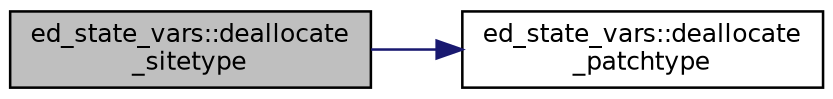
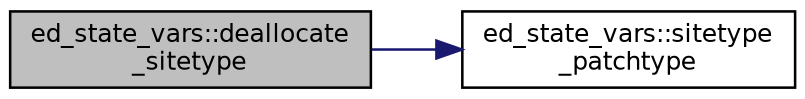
  digraph {
    rankdir=LR
    node [color=black fontname=Helvetica fontsize=10 shape=record style=filled]
    n1 [fillcolor=grey75 fontcolor=black height=0.2 label="ed_state_vars::deallocate\l_sitetype" width=0.4]
-   n2 [fillcolor=white height=0.2 label="ed_state_vars::deallocate\l_patchtype" width=0.4]
+   n2 [fillcolor=white height=0.2 label="ed_state_vars::sitetype\l_patchtype" width=0.4]
    n1 -> n2 [color=midnightblue fontname=Helvetica fontsize=10 labelfontname=Helvetica labelfontsize=10 style=solid]
  }
